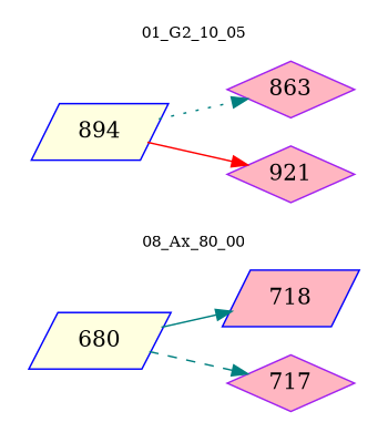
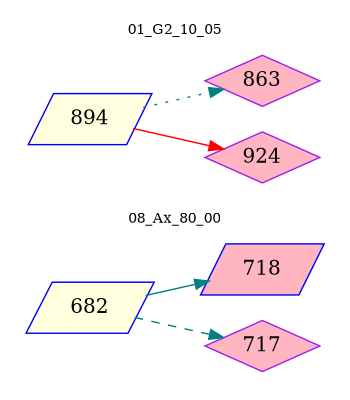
  digraph {
    rankdir=LR
    node [color=blue fillcolor=lightpink shape=parallelogram style=filled]
    edge [color=teal style=solid]
-   n1 [fillcolor=lightyellow label=680]
+   n1 [fillcolor=lightyellow label=682]
    n2 [color=purple label=717 shape=diamond]
    n3 [label=718]
    n4 [fillcolor=lightyellow label=894]
-   n5 [color=purple label=921 shape=diamond]
+   n5 [color=purple label=924 shape=diamond]
    n6 [color=purple label=863 shape=diamond]
    subgraph cluster_1 {
      color=white
      fontsize=10
      label="08_Ax_80_00"
      n1
      n2
      n3
    }
    subgraph cluster_2 {
      color=white
      fontsize=10
      label="01_G2_10_05"
      n4
      n5
      n6
    }
    n1 -> n2 [style=dashed]
    n1 -> n3
    n4 -> n5 [color=red]
    n4 -> n6 [style=dotted]
  }
